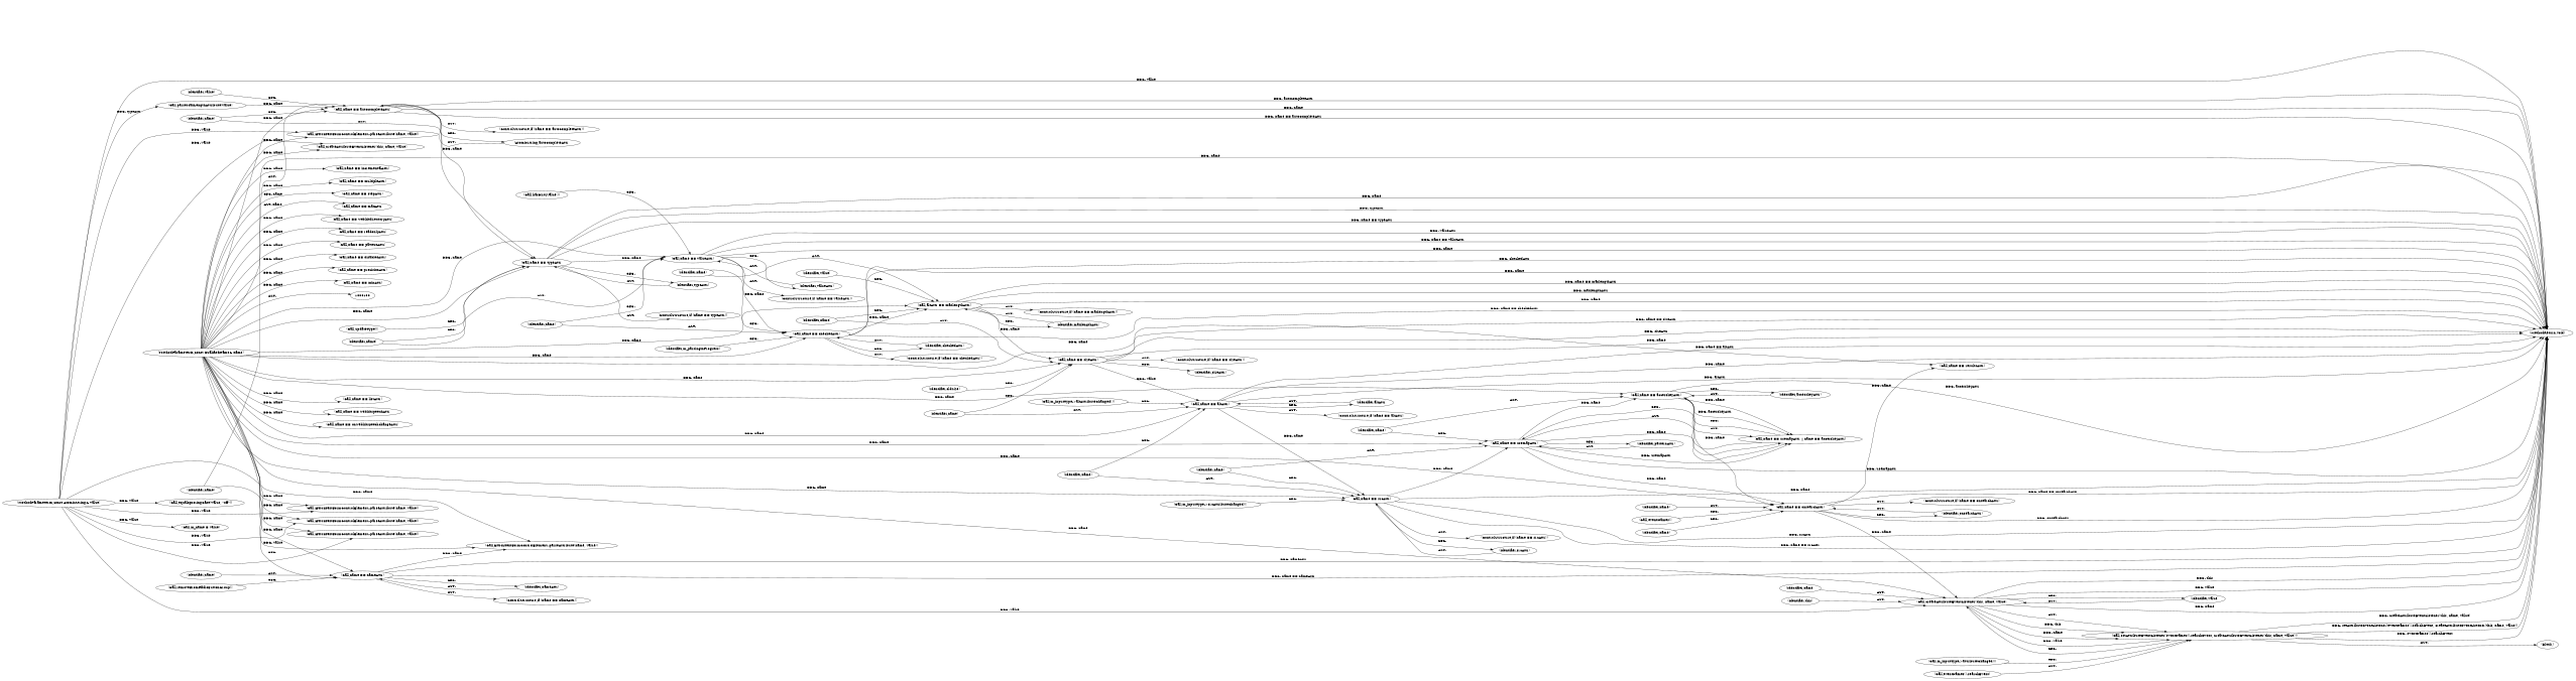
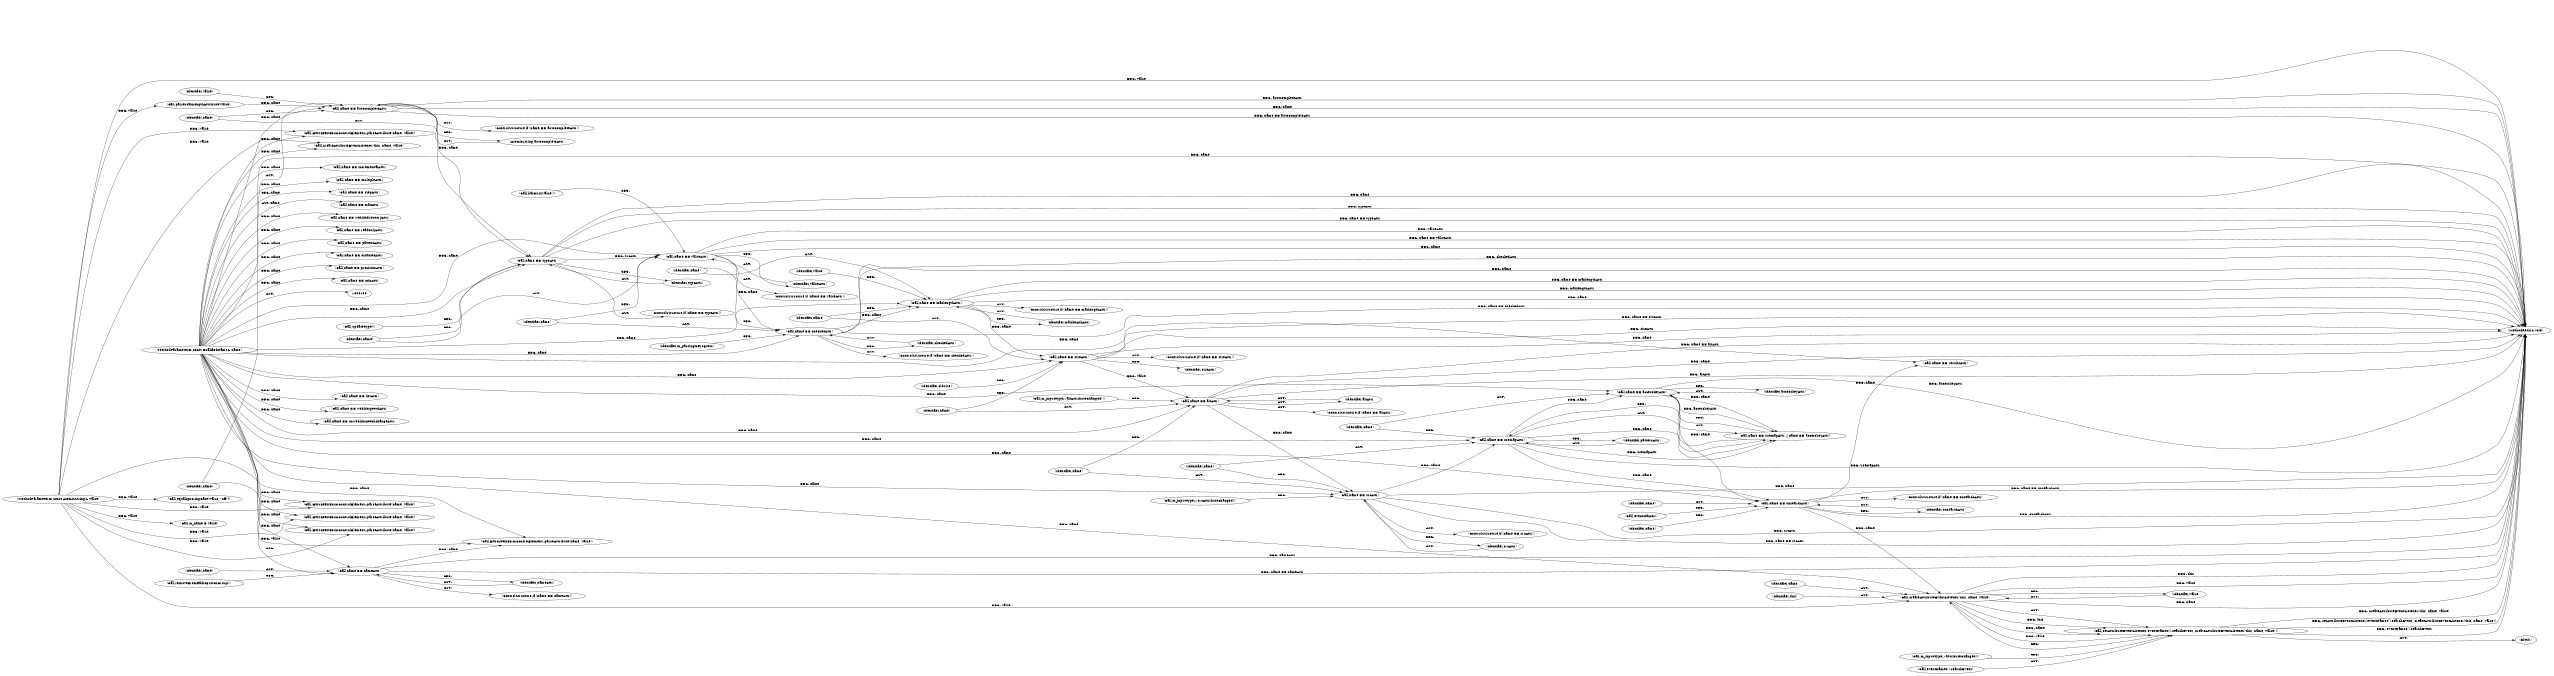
  digraph {
    rankdir=LR
    n1 [label="(Call,createAttributeEventListener(this, name, value))"]
    n2 [label="(Call,setAttributeEventListener(eventNames().searchEvent, createAttributeEventListener(this, name, value)))"]
    n3 [label="(Identifier,value)"]
    n4 [label="(MethodReturn,void)"]
    n5 [label="(Block,)"]
    n6 [label="(Call,name == onsearchAttr)"]
    n7 [label="(Call,name == resultsAttr)"]
    n8 [label="(ControlStructure,if (name == onsearchAttr))"]
    n9 [label="(Identifier,onsearchAttr)"]
    n10 [label="(Call,name == usemapAttr)"]
    n11 [label="(Call,name == accesskeyAttr)"]
    n12 [label="(Identifier,patternAttr)"]
    n13 [label="(Call,name == usemapAttr || name == accesskeyAttr)"]
    n14 [label="(Identifier,accesskeyAttr)"]
    n15 [label="(Call,name == srcAttr)"]
    n16 [label="(ControlStructure,if (name == srcAttr))"]
    n17 [label="(Identifier,srcAttr)"]
    n18 [label="(Call,name == altAttr)"]
    n19 [label="(Identifier,altAttr)"]
    n20 [label="(ControlStructure,if (name == altAttr))"]
    n21 [label="(Call,name == sizeAttr)"]
    n22 [label="(ControlStructure,if (name == sizeAttr))"]
    n23 [label="(Identifier,sizeAttr)"]
-   n24 [label="(Call,altAttr == maxlengthAttr)"]
+   n24 [label="(Call,name == maxlengthAttr)"]
    n25 [label="(ControlStructure,if (name == maxlengthAttr))"]
    n26 [label="(Identifier,maxlengthAttr)"]
    n27 [label="(Call,name == checkedAttr)"]
    n28 [label="(Identifier,checkedAttr)"]
    n29 [label="(ControlStructure,if (name == checkedAttr))"]
    n30 [label="(Call,name == valueAttr)"]
    n31 [label="(ControlStructure,if (name == valueAttr))"]
    n32 [label="(Identifier,valueAttr)"]
    n33 [label="(Call,name == typeAttr)"]
    n34 [label="(ControlStructure,if (name == typeAttr))"]
    n35 [label="(Identifier,typeAttr)"]
    n36 [label="(Call,name == autocompleteAttr)"]
    n37 [label="(ControlStructure,if (name == autocompleteAttr))"]
    n38 [label="(AtomicString,autocompleteAttr)"]
    n39 [label="(Call,name == nameAttr)"]
    n40 [label="(Identifier,nameAttr)"]
    n41 [label="(ControlStructure,if (name == nameAttr))"]
    n42 [label="(Call,HTMLTextFormControlElement::parseAttribute(name, value))"]
    n43 [label="(MethodParameterIn,const QualifiedName& name)"]
    n44 [label="(Call,name == listAttr)"]
    n45 [label="(Call,name == webkitspeechAttr)"]
    n46 [label="(Call,name == onwebkitspeechchangeAttr)"]
    n47 [label="(Call,HTMLTextFormControlElement::parseAttribute(name, value))"]
    n48 [label="(Call,name == incrementalAttr)"]
    n49 [label="(Call,name == multipleAttr)"]
    n50 [label="(Call,createAttributeEventListener(this, name, value))"]
    n51 [label="(Call,HTMLTextFormControlElement::parseAttribute(name, value))"]
    n52 [label="(Call,name == stepAttr)"]
    n53 [label="(Call,name == maxAttr)"]
    n54 [label="(Call,name == webkitdirectoryAttr)"]
    n55 [label="(Call,HTMLTextFormControlElement::parseAttribute(name, value))"]
    n56 [label="(Call,name == readonlyAttr)"]
    n57 [label="(Call,name == patternAttr)"]
    n58 [label="(Call,HTMLTextFormControlElement::parseAttribute(name, value))"]
    n59 [label="(Call,name == disabledAttr)"]
    n60 [label="(Call,name == precisionAttr)"]
    n61 [label="(Call,name == minAttr)"]
    1000100
    n63 [label="(MethodParameterIn,const AtomicString& value)"]
    n64 [label="(Call,equalIgnoringCase(value, \"off\"))"]
    n65 [label="(Call,parseMaxLengthAttribute(value))"]
    n66 [label="(Call,m_name = value)"]
    n67 [label="(Call,m_inputType->altAttributeChanged())"]
    n68 [label="(Identifier,m_parsingInProgress)"]
    n69 [label="(Identifier,name)"]
    n70 [label="(Call,eventNames())"]
    n71 [label="(Identifier,oldSize)"]
    n72 [label="(Call,m_inputType->srcAttributeChanged())"]
    n73 [label="(Call,removeFromRadioButtonGroup())"]
    n74 [label="(Identifier,name)"]
    n75 [label="(Identifier,name)"]
    n76 [label="(Identifier,name)"]
    n77 [label="(Identifier,name)"]
    n78 [label="(Identifier,name)"]
    n79 [label="(Call,m_inputType->attributeChanged())"]
    n80 [label="(Call,hasDirtyValue())"]
    n81 [label="(Call,updateType())"]
    n82 [label="(Identifier,name)"]
    n83 [label="(Identifier,name)"]
    n84 [label="(Identifier,this)"]
    n85 [label="(Identifier,value)"]
    n86 [label="(Identifier,name)"]
    n87 [label="(Identifier,value)"]
    n88 [label="(Identifier,name)"]
    n89 [label="(Call,eventNames().searchEvent)"]
    n90 [label="(Identifier,name)"]
    n91 [label="(Identifier,name)"]
    n92 [label="(Identifier,name)"]
    n93 [label="(Identifier,name)"]
    n1 -> n2 [label="AST: "]
    n1 -> n2 [label="DDG: this"]
    n1 -> n2 [label="DDG: name"]
    n1 -> n2 [label="DDG: value"]
    n1 -> n3 [label="CFG: "]
    n1 -> n4 [label="DDG: this"]
    n1 -> n4 [label="DDG: value"]
    n1 -> n4 [label="DDG: name"]
    n2 -> n1 [label="CFG: "]
    n2 -> n4 [label="DDG: eventNames().searchEvent"]
    n2 -> n4 [label="DDG: createAttributeEventListener(this, name, value)"]
    n2 -> n4 [label="DDG: setAttributeEventListener(eventNames().searchEvent, createAttributeEventListener(this, name, value))"]
    n2 -> n5 [label="AST: "]
    n3 -> n1 [label="AST: "]
    n6 -> n1 [label="DDG: name"]
    n6 -> n4 [label="DDG: onsearchAttr"]
    n6 -> n4 [label="DDG: name == onsearchAttr"]
    n6 -> n7 [label="DDG: name"]
    n6 -> n8 [label="AST: "]
    n6 -> n9 [label="CFG: "]
    n9 -> n6 [label="AST: "]
    n10 -> n4 [label="DDG: usemapAttr"]
    n10 -> n6 [label="DDG: name"]
    n10 -> n11 [label="DDG: name"]
    n10 -> n12 [label="CFG: "]
    n10 -> n13 [label="AST: "]
    n10 -> n13 [label="DDG: name"]
    n10 -> n13 [label="DDG: usemapAttr"]
    n11 -> n4 [label="DDG: accesskeyAttr"]
    n11 -> n6 [label="DDG: name"]
    n11 -> n13 [label="AST: "]
    n11 -> n13 [label="DDG: name"]
    n11 -> n13 [label="DDG: accesskeyAttr"]
    n11 -> n14 [label="CFG: "]
    n12 -> n10 [label="AST: "]
    n13 -> n10 [label="CFG: "]
    n13 -> n11 [label="CFG: "]
    n14 -> n11 [label="AST: "]
    n15 -> n4 [label="DDG: name"]
    n15 -> n4 [label="DDG: srcAttr"]
    n15 -> n4 [label="DDG: name == srcAttr"]
    n15 -> n10 [label="DDG: name"]
    n15 -> n16 [label="AST: "]
    n15 -> n17 [label="CFG: "]
    n17 -> n15 [label="AST: "]
    n18 -> n4 [label="DDG: name"]
    n18 -> n4 [label="DDG: altAttr"]
    n18 -> n4 [label="DDG: name == altAttr"]
    n18 -> n15 [label="DDG: name"]
-   n18 -> n19 [label="CFG: "]
+   n18 -> n19 [label="AST: "]
    n18 -> n20 [label="AST: "]
    n19 -> n18 [label="AST: "]
    n21 -> n4 [label="DDG: name == sizeAttr"]
    n21 -> n4 [label="DDG: sizeAttr"]
    n21 -> n4 [label="DDG: name"]
    n21 -> n18 [label="DDG: value"]
    n21 -> n22 [label="AST: "]
    n21 -> n23 [label="CFG: "]
    n24 -> n4 [label="DDG: name == maxlengthAttr"]
    n24 -> n4 [label="DDG: maxlengthAttr"]
    n24 -> n4 [label="DDG: name"]
    n24 -> n21 [label="DDG: name"]
    n24 -> n25 [label="AST: "]
    n24 -> n26 [label="CFG: "]
    n26 -> n24 [label="AST: "]
    n27 -> n4 [label="DDG: checkedAttr"]
    n27 -> n4 [label="DDG: name"]
    n27 -> n4 [label="DDG: name == checkedAttr"]
    n27 -> n24 [label="DDG: name"]
    n27 -> n28 [label="CFG: "]
    n27 -> n29 [label="AST: "]
    n28 -> n27 [label="AST: "]
    n30 -> n4 [label="DDG: valueAttr"]
    n30 -> n4 [label="DDG: name == valueAttr"]
    n30 -> n4 [label="DDG: name"]
    n30 -> n27 [label="DDG: name"]
    n30 -> n31 [label="AST: "]
    n30 -> n32 [label="CFG: "]
    n32 -> n30 [label="AST: "]
    n33 -> n4 [label="DDG: name"]
    n33 -> n4 [label="DDG: typeAttr"]
    n33 -> n4 [label="DDG: name == typeAttr"]
-   n33 -> n30 [label="DDG: name"]
+   n33 -> n30 [label="DDG: srcAttr"]
    n33 -> n34 [label="AST: "]
    n33 -> n35 [label="CFG: "]
    n35 -> n33 [label="AST: "]
    n36 -> n4 [label="DDG: autocompleteAttr"]
    n36 -> n4 [label="DDG: name"]
    n36 -> n4 [label="DDG: name == autocompleteAttr"]
    n36 -> n33 [label="DDG: name"]
    n36 -> n37 [label="AST: "]
    n36 -> n38 [label="CFG: "]
    n38 -> n36 [label="AST: "]
    n39 -> n4 [label="DDG: nameAttr"]
    n39 -> n4 [label="DDG: name == nameAttr"]
    n39 -> n40 [label="CFG: "]
    n39 -> n41 [label="AST: "]
    n39 -> n42 [label="DDG: name"]
    n40 -> n39 [label="AST: "]
    n43 -> n1 [label="DDG: name"]
    n43 -> n4 [label="DDG: name"]
    n43 -> n6 [label="DDG: name"]
    n43 -> n7 [label="DDG: name"]
    n43 -> n10 [label="DDG: name"]
    n43 -> n11 [label="DDG: name"]
    n43 -> n15 [label="DDG: name"]
    n43 -> n18 [label="DDG: name"]
    n43 -> n21 [label="DDG: name"]
    n43 -> n24 [label="DDG: name"]
    n43 -> n27 [label="DDG: name"]
    n43 -> n30 [label="DDG: name"]
    n43 -> n33 [label="DDG: name"]
    n43 -> n36 [label="DDG: name"]
    n43 -> n39 [label="DDG: name"]
    n43 -> n42 [label="DDG: name"]
    n43 -> n44 [label="DDG: name"]
    n43 -> n45 [label="DDG: name"]
    n43 -> n46 [label="DDG: name"]
    n43 -> n47 [label="DDG: name"]
    n43 -> n48 [label="DDG: name"]
    n43 -> n49 [label="DDG: name"]
    n43 -> n50 [label="DDG: name"]
    n43 -> n51 [label="DDG: name"]
    n43 -> n52 [label="CFG: name"]
    n43 -> n53 [label="AST: name"]
    n43 -> n54 [label="DDG: name"]
    n43 -> n55 [label="DDG: name"]
    n43 -> n56 [label="DDG: name"]
    n43 -> n57 [label="DDG: name"]
    n43 -> n58 [label="DDG: name"]
    n43 -> n59 [label="DDG: name"]
    n43 -> n60 [label="DDG: name"]
    n43 -> n61 [label="DDG: name"]
    n43 -> 1000100 [label="AST: "]
    n63 -> n1 [label="DDG: value"]
    n63 -> n4 [label="DDG: value"]
    n63 -> n42 [label="DDG: value"]
    n63 -> n47 [label="DDG: value"]
    n63 -> n50 [label="DDG: value"]
    n63 -> n51 [label="DDG: value"]
    n63 -> n55 [label="DDG: value"]
    n63 -> n58 [label="DDG: value"]
    n63 -> n64 [label="DDG: value"]
-   n63 -> n65 [label="DDG: typeAttr"]
+   n63 -> n65 [label="DDG: value"]
    n63 -> n66 [label="DDG: value"]
    n65 -> n36 [label="DDG: name"]
    n67 -> n18 [label="CFG: "]
    n68 -> n27 [label="CFG: "]
    n69 -> n10 [label="CFG: "]
    n69 -> n11 [label="AST: "]
    n70 -> n6 [label="CFG: "]
    n71 -> n21 [label="CFG: "]
    n72 -> n15 [label="CFG: "]
    n73 -> n39 [label="CFG: "]
    n74 -> n18 [label="AST: "]
    n74 -> n21 [label="CFG: "]
    n75 -> n6 [label="CFG: "]
    n76 -> n36 [label="AST: "]
    n76 -> n39 [label="CFG: "]
    n77 -> n33 [label="AST: "]
    n77 -> n36 [label="CFG: "]
    n78 -> n24 [label="AST: "]
    n78 -> n27 [label="CFG: "]
    n79 -> n2 [label="CFG: "]
    n80 -> n30 [label="CFG: "]
    n81 -> n33 [label="CFG: "]
    n82 -> n21 [label="AST: "]
    n82 -> n24 [label="CFG: "]
    n83 -> n10 [label="AST: "]
    n83 -> n15 [label="CFG: "]
    n84 -> n1 [label="AST: "]
    n85 -> n24 [label="CFG: "]
    n86 -> n30 [label="AST: "]
    n86 -> n33 [label="CFG: "]
    n87 -> n36 [label="CFG: "]
    n88 -> n6 [label="AST: "]
    n89 -> n2 [label="AST: "]
    n90 -> n1 [label="AST: "]
    n91 -> n27 [label="AST: "]
    n91 -> n30 [label="CFG: "]
    n92 -> n39 [label="AST: "]
    n93 -> n15 [label="AST: "]
    n93 -> n18 [label="CFG: "]
  }
